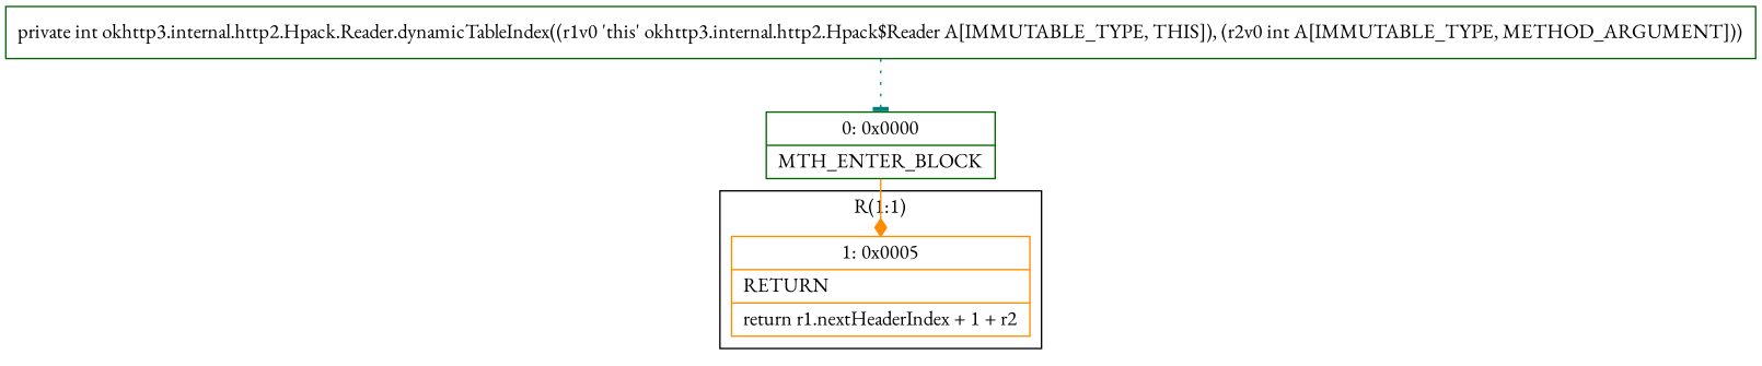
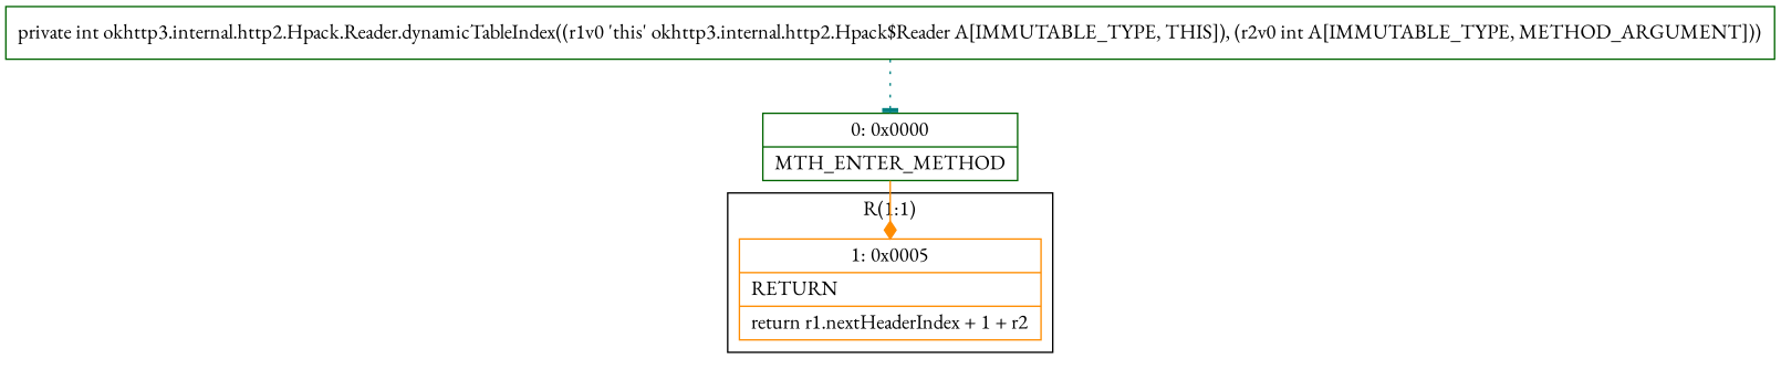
  digraph {
    fontname="EB Garamond"
    node [color=darkgreen shape=record fontname="EB Garamond"]
    edge [fontname="EB Garamond"]
    n1 [color=darkorange label="{1\:\ 0x0005|RETURN\l|return r1.nextHeaderIndex + 1 + r2\l}"]
-   n2 [label="{0\:\ 0x0000|MTH_ENTER_BLOCK\l}"]
+   n2 [label="{0\:\ 0x0000|MTH_ENTER_METHOD\l}"]
    n3 [label="{private int okhttp3.internal.http2.Hpack.Reader.dynamicTableIndex((r1v0 'this' okhttp3.internal.http2.Hpack$Reader A[IMMUTABLE_TYPE, THIS]), (r2v0 int A[IMMUTABLE_TYPE, METHOD_ARGUMENT])) }"]
    subgraph cluster_1 {
      label="R(1:1)"
      n1
    }
    n2 -> n1 [color=darkorange style=solid arrowhead=diamond]
    n3 -> n2 [color=teal style=dotted arrowhead=tee]
  }
